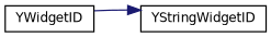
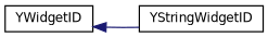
  digraph {
    rankdir=LR
    node [color=black fillcolor=white fontname=Helvetica fontsize=10 shape=record style=filled]
    n1 [height=0.2 label=YWidgetID width=0.4]
    n2 [height=0.2 label=YStringWidgetID width=0.4]
-   n2 -> n1 [color=midnightblue dir=back fontname=Helvetica fontsize=10 labelfontname=Helvetica labelfontsize=10 style=solid]
+   n1 -> n2 [color=midnightblue dir=back fontname=Helvetica fontsize=10 labelfontname=Helvetica labelfontsize=10 style=solid]
  }
